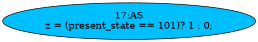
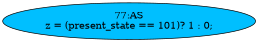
  strict digraph {
    rankdir=LR
-   n1 [ast="<pyverilog.vparser.ast.Assign object at 0x7fa2cdb21a10>" def_var="['z']" fillcolor=deepskyblue label="17:AS\nz = (present_state == 101)? 1 : 0;" statements="[]" style=filled typ=Assign use_var="['present_state']"]
+   n1 [ast="<pyverilog.vparser.ast.Assign object at 0x7fa2cdb21a10>" def_var="['z']" fillcolor=deepskyblue label="77:AS\nz = (present_state == 101)? 1 : 0;" statements="[]" style=filled typ=Assign use_var="['present_state']"]
  }
